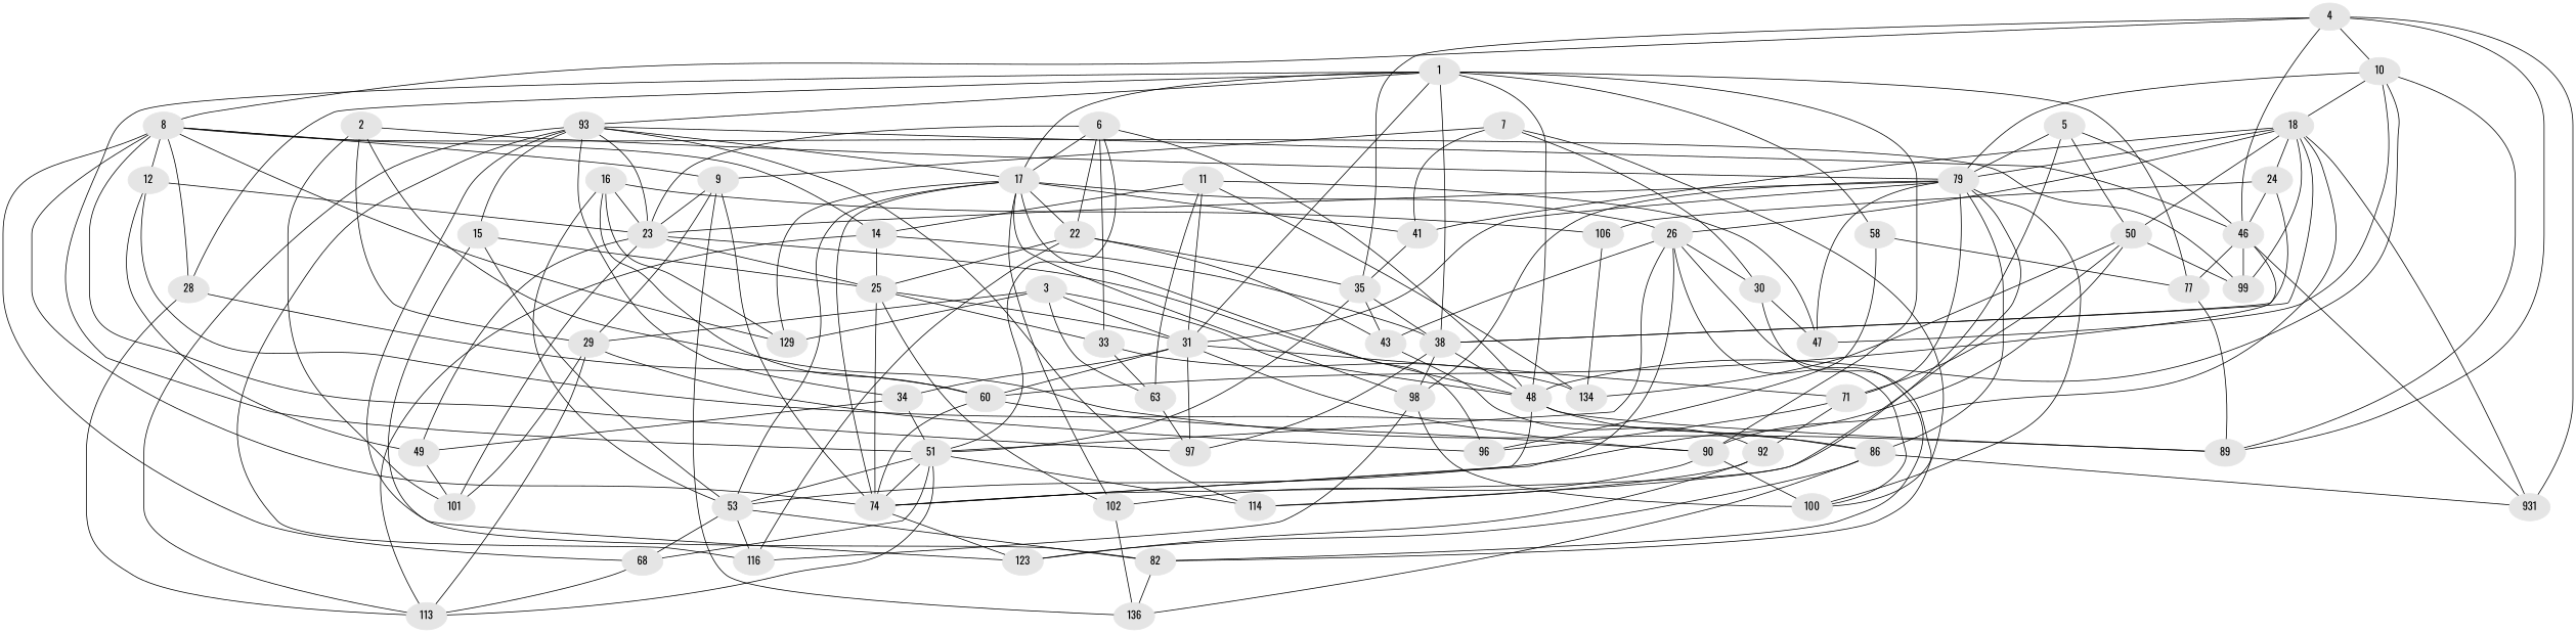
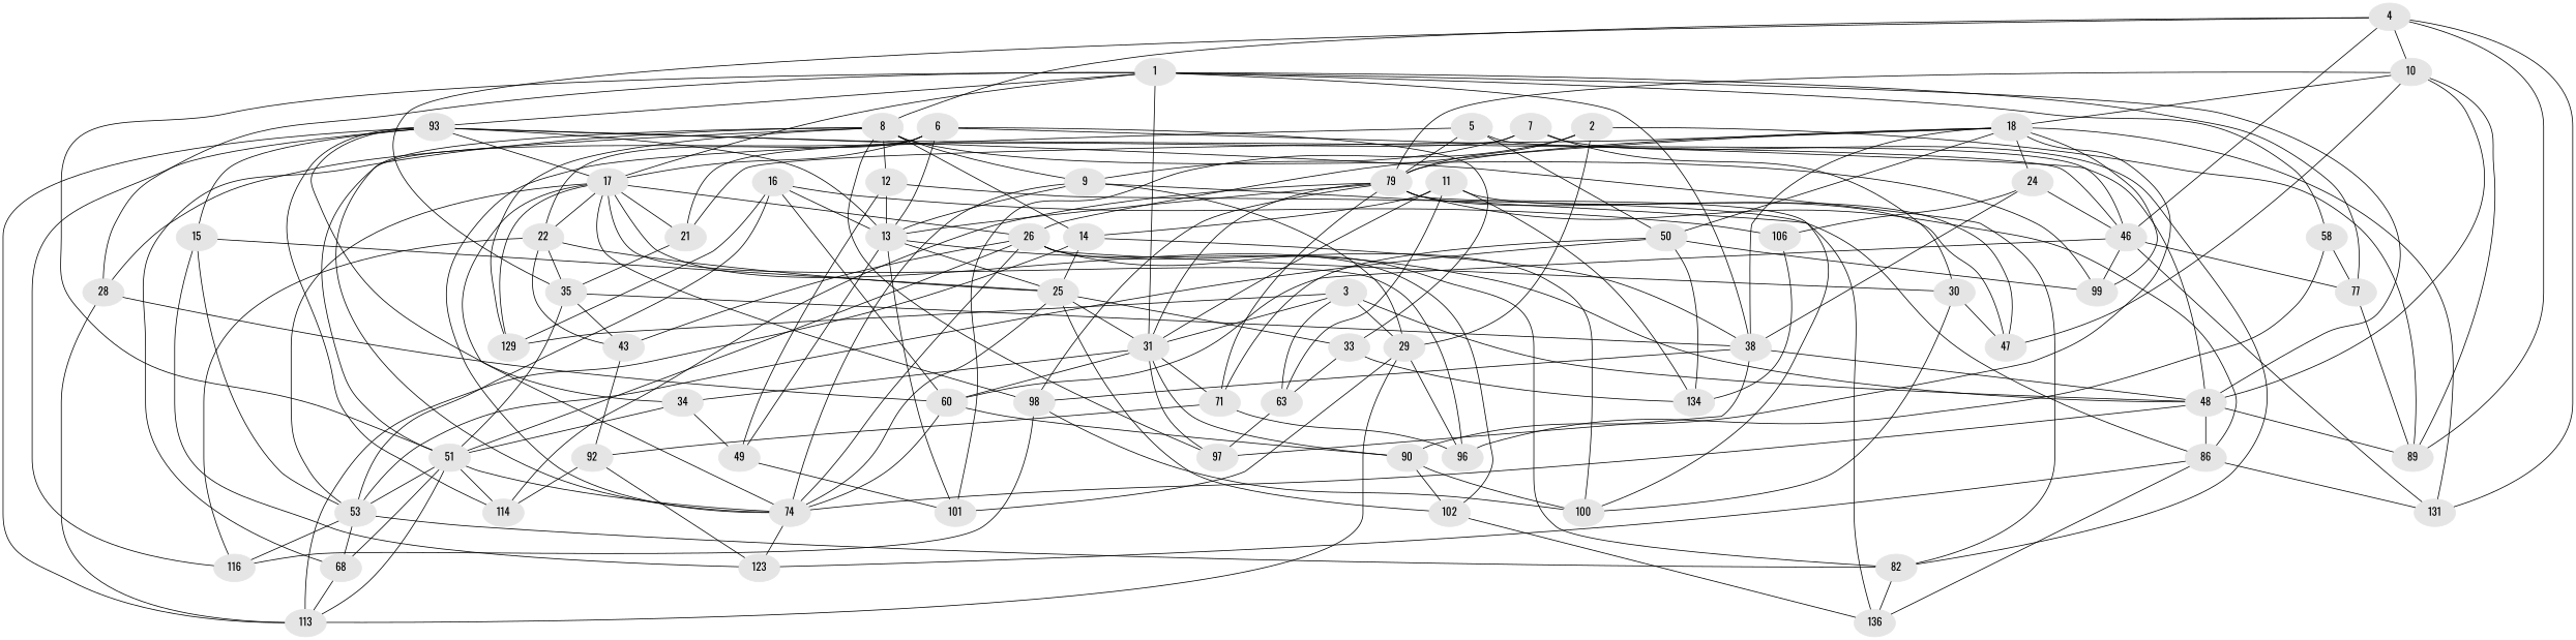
  graph {
    fontname=Oswald
    node [color=gray90 fontname=Oswald style=filled]
    edge [fontname=Oswald]
    1 [super="+27+85+42+37"]
    n2 [label=93 super="+57+76+94"]
    17 [super="+138+40"]
    28
    31 [super="+70+36+87"]
    38 [super="+59+120"]
    48 [super="+61+122"]
    51 [super="+103+105"]
    58
    n10 [label=77]
    90 [super="+91"]
    46 [super="+73+118"]
-   23 [super="+64+81"]
+   23 [super="+64+81" label=13]
    82 [super="+104"]
    15
    34
    113 [super="+125"]
    114
    116
    129
    74 [super="+111"]
    22 [super="+83"]
-   21 [label=41]
+   21
    53 [super="+77+108"]
    26 [super="+69+39"]
    96
    98 [super="+115"]
    102
    60 [super="+107"]
    97
    71 [super="+127"]
    89 [super="+133"]
    86 [super="+112"]
    68
    100 [super="+130"]
    n36 [label=79 super="+55"]
    47
    2
    29 [super="+65"]
    101
    3 [super="+41"]
    63
    4 [super="+20"]
    8 [super="+110+67"]
    10 [super="+119"]
    35 [super="+72"]
-   131 [label=931]
+   131
    9 [super="+54"]
    12 [super="+88"]
    14 [super="+45"]
    99
    18 [super="+44+32"]
    43
    5
    50 [super="+52"]
    134
    123
    6 [super="+109"]
    33
    25 [super="+128+84"]
    49
    136
    7
    30
    24
    11
    16
    106
    92
    1 -- n2
    1 -- 17
    1 -- 28
    1 -- 31
    1 -- 38
    1 -- 48
    1 -- 51
    1 -- 58
    1 -- n10
-   1 -- 90
    n2 -- 17
    n2 -- 46
    n2 -- 23
    n2 -- 82
    n2 -- 15
    n2 -- 34
    n2 -- 113
    n2 -- 114
    n2 -- 116
    17 -- 129
    17 -- 74
    17 -- 22
    17 -- 21
    17 -- 53
    17 -- 26
    17 -- 96
    17 -- 98
    17 -- 102
    28 -- 113
    28 -- 60
    31 -- 90
    31 -- 34
    31 -- 60
    31 -- 97
    31 -- 71 [weight=2]
    38 -- 48
    38 -- 98
    38 -- 97
    48 -- 74
    48 -- 89 [weight=2]
    48 -- 86
    51 -- 113
    51 -- 114
    51 -- 74
    51 -- 53
    51 -- 68
    58 -- n10
    58 -- 96
    n10 -- 89
    90 -- 102
    90 -- 100
    46 -- n10
    46 -- 60
    46 -- 131
    46 -- 99
    23 -- 48
    23 -- 101
    23 -- 25
    23 -- 49
    82 -- 136
    15 -- 53
    15 -- 123
    15 -- 25
    34 -- 51
    34 -- 49
    74 -- 123
    22 -- 116
    22 -- 35
    22 -- 43
    22 -- 25
    21 -- 35
    53 -- 82
    53 -- 116
    53 -- 68
    26 -- 51
    26 -- 82
    26 -- 74
    26 -- 100
    26 -- 43
    26 -- 30
    98 -- 116
    98 -- 100 [weight=2]
    102 -- 136
    60 -- 90
    60 -- 74
    71 -- 96
    71 -- 92
    86 -- 131
    86 -- 123
    86 -- 136
    68 -- 113
    n36 -- 31
    n36 -- 23
    n36 -- 114
    n36 -- 98
    n36 -- 71
    n36 -- 86
    n36 -- 100
    n36 -- 47
    2 -- 89
    2 -- n36
    2 -- 29
    2 -- 101
    29 -- 113
    29 -- 96
    29 -- 101
    3 -- 31 [weight=2]
    3 -- 48
    3 -- 129
    3 -- 29
    3 -- 63
    63 -- 97
    4 -- 46
    4 -- 89
    4 -- 8
    4 -- 10
    4 -- 35
    4 -- 131
    8 -- 28
    8 -- 129
    8 -- 74
    8 -- 97
    8 -- 68
    8 -- 9
    8 -- 12 [weight=3]
    8 -- 14
    8 -- 99
    10 -- 48
    10 -- 89
    10 -- n36
    10 -- 47
    10 -- 18
    35 -- 38
    35 -- 51
    35 -- 43
    9 -- 23
    9 -- 74
    9 -- 29
    9 -- 136
    12 -- 23
    12 -- 86
    12 -- 49
    14 -- 38
    14 -- 113
    14 -- 25
    18 -- 38
    18 -- 90
    18 -- 21
    18 -- 26
    18 -- n36
    18 -- 131
    18 -- 99
    18 -- 50
    18 -- 24
    43 -- 92
    5 -- 46
    5 -- 74
    5 -- n36
    5 -- 50
    50 -- 53
    50 -- 71
    50 -- 99
    50 -- 134
    6 -- 17
    6 -- 48
    6 -- 51
    6 -- 23
    6 -- 22
    6 -- 33
    33 -- 63
    33 -- 134
    25 -- 31
    25 -- 74
    25 -- 102
    25 -- 33
    49 -- 101
    7 -- 82
    7 -- 21
    7 -- 9
    7 -- 30
    30 -- 100
    30 -- 47
    24 -- 38
    24 -- 46
    24 -- 106
    11 -- 31
    11 -- 47
    11 -- 63
    11 -- 14
    11 -- 134
    16 -- 23
    16 -- 129
    16 -- 53
    16 -- 60
    16 -- 106
    106 -- 134
    92 -- 114
    92 -- 123
  }
